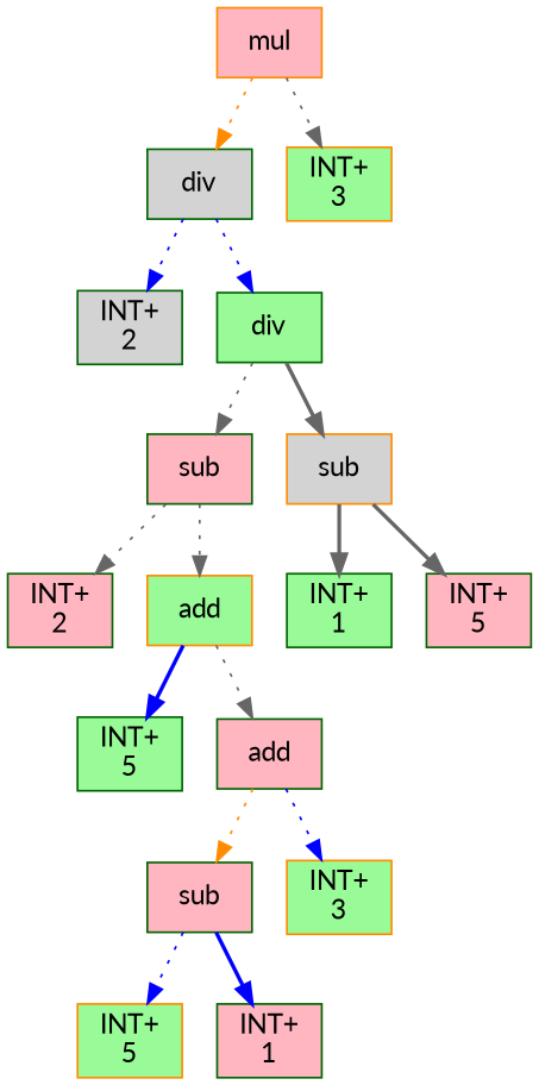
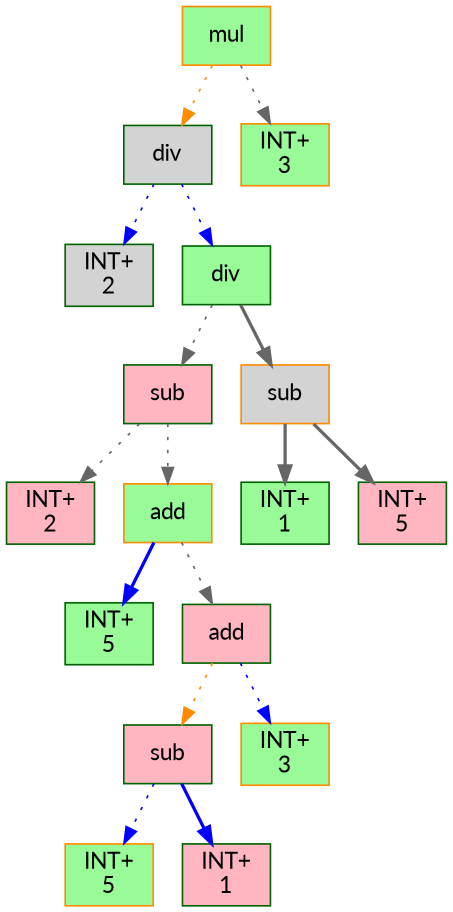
  digraph {
    fontname=Lato
    node [shape=box style=filled fillcolor=lightpink color=darkgreen fontname=Lato]
    edge [color=gray40 style=dotted fontname=Lato]
-   n1 [label=mul color=darkorange]
+   n1 [label=mul fillcolor=palegreen color=darkorange]
    n2 [label=div fillcolor=lightgrey]
    n3 [label="INT+\n3" fillcolor=palegreen color=darkorange]
    n4 [label="INT+\n2" fillcolor=lightgrey]
    n5 [label=div fillcolor=palegreen]
    n6 [label=sub]
    n7 [label=sub fillcolor=lightgrey color=darkorange]
    n8 [label="INT+\n2"]
    n9 [label=add fillcolor=palegreen color=darkorange]
    n10 [label="INT+\n5" fillcolor=palegreen]
    n11 [label=add]
    n12 [label=sub]
    n13 [label="INT+\n3" fillcolor=palegreen color=darkorange]
    n14 [label="INT+\n5" fillcolor=palegreen color=darkorange]
    n15 [label="INT+\n1"]
    n16 [label="INT+\n1" fillcolor=palegreen]
    n17 [label="INT+\n5"]
    n1 -> n2 [color=darkorange]
    n1 -> n3
    n2 -> n4 [color=blue]
    n2 -> n5 [color=blue]
    n5 -> n6
    n5 -> n7 [style=bold]
    n6 -> n8
    n6 -> n9
    n7 -> n16 [style=bold]
    n7 -> n17 [style=bold]
    n9 -> n10 [color=blue style=bold]
    n9 -> n11
    n11 -> n12 [color=darkorange]
    n11 -> n13 [color=blue]
    n12 -> n14 [color=blue]
    n12 -> n15 [color=blue style=bold]
  }
